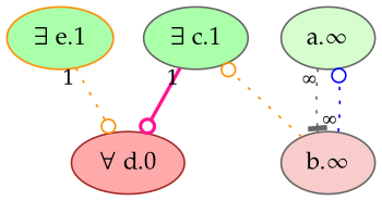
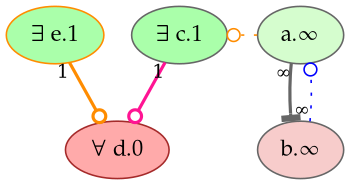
  digraph {
    rankdir=TB
    node [color=gray40 fillcolor="#AAFFAA" fontname=Palatino fontsize=14 style=filled]
    edge [arrowhead=odot color=darkorange dir=forward fontsize=12 labeldistance=1.5 style=dotted taillabel=1]
    n1 [color=brown fillcolor="#FFAAAA" label="∀ d.0"]
    n2 [color=darkorange label="∃ e.1"]
    n3 [label="∃ c.1"]
    n4 [fillcolor="#d5fdce" label="a.∞"]
    n5 [fillcolor="#f7cccb" label="b.∞"]
    subgraph sub_1 {
      rank=max
      n1
    }
    subgraph sub_2 {
      rank=min
      n2
      n3
    }
-   n2 -> n1
+   n2 -> n1 [style=bold]
    n3 -> n1 [color=deeppink style=bold]
-   n4 -> n5 [arrowhead=tee color=gray40 taillabel="∞"]
-   n5 -> n3 [constraint=false taillabel=""]
+   n4 -> n5 [arrowhead=tee color=gray40 style=bold taillabel="∞"]
+   n4 -> n3 [constraint=false taillabel=""]
    n5 -> n4 [color=blue taillabel="∞"]
  }
